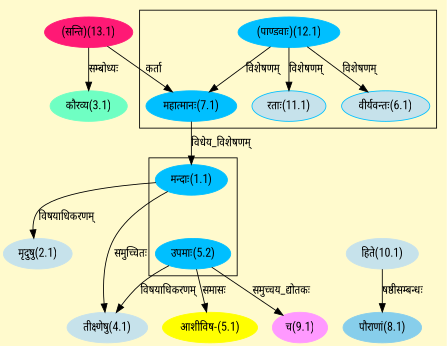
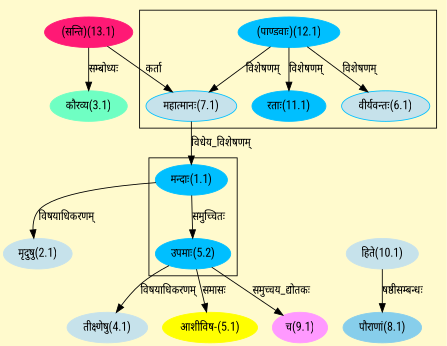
  digraph {
    bgcolor=lemonchiffon1
    compound=true
    fontname="Roboto Condensed"
    rankdir=BT
    node [color="#00BFFF" fontname="Roboto Condensed" style=filled]
    edge [dir=back fontname="Roboto Condensed"]
    n1 [label="उपमाः(5.2)"]
    n2 [label="मन्दाः(1.1)"]
    n3 [fillcolor="#C6E2EB" label="वीर्यवन्तः(6.1)"]
    n4 [label="(पाण्डवाः)(12.1)"]
-   n5 [label="महात्मानः(7.1)"]
-   n6 [label="रताः(11.1)" fillcolor="#C6E2EB"]
+   n5 [label="महात्मानः(7.1)" fillcolor="#C6E2EB"]
+   n6 [label="रताः(11.1)"]
    n7 [color="#FF1975" label="(सन्ति)(13.1)"]
    n8 [color="#C6E2EB" label="मृदुषु(2.1)"]
    n9 [color="#6FFFC3" label="कौरव्य(3.1)"]
    n10 [color="#C6E2EB" label="तीक्ष्णेषु(4.1)"]
    n11 [color="#FFFF00" label="आशीविष-(5.1)"]
    n12 [color="#87CEEB" label="पौराणां(8.1)"]
    n13 [color="#C6E2EB" label="हिते(10.1)"]
    n14 [color="#FF99FF" label="च(9.1)"]
    subgraph cluster_1 {
      n1
      n2
    }
    subgraph cluster_2 {
      n3
      n4
      n5
      n6
    }
-   n10 -> n2 [label="समुच्चितः"]
+   n1 -> n2 [label="समुच्चितः"]
    n2 -> n5 [label="विधेय_विशेषणम्"]
    n3 -> n4 [label="विशेषणम्"]
    n5 -> n4 [label="विशेषणम्"]
    n5 -> n7 [label="कर्ता"]
    n6 -> n4 [label="विशेषणम्"]
    n8 -> n2 [label="विषयाधिकरणम्"]
    n9 -> n7 [label="सम्बोध्यः"]
    n10 -> n1 [label="विषयाधिकरणम्"]
    n11 -> n1 [label="समासः"]
    n12 -> n13 [label="षष्ठीसम्बन्धः"]
    n14 -> n1 [label="समुच्चय_द्योतकः"]
  }
